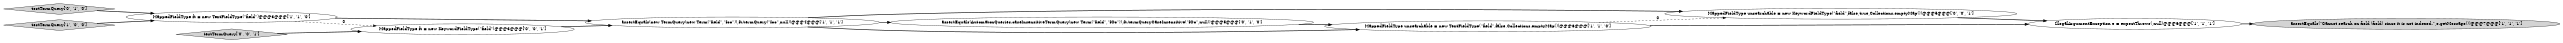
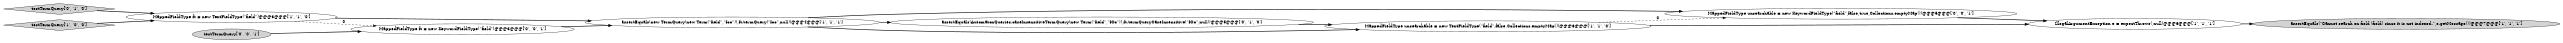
  digraph {
    rankdir=LR
    node [fillcolor=white shape=ellipse style=filled]
    edge [style=bold]
    n1 [fillcolor=lightgray label="testTermQuery['0', '1', '0']" shape=diamond]
    n2 [label="MappedFieldType ft = new TextFieldType(\"field\")@@@3@@@['1', '1', '0']"]
    n3 [label="MappedFieldType unsearchable = new KeywordFieldType(\"field\",false,true,Collections.emptyMap())@@@5@@@['0', '0', '1']"]
    n4 [label="IllegalArgumentException e = expectThrows(,null)@@@6@@@['1', '1', '1']"]
    n5 [label="assertEquals(AutomatonQueries.caseInsensitiveTermQuery(new Term(\"field\",\"fOo\")),ft.termQueryCaseInsensitive(\"fOo\",null))@@@5@@@['0', '1', '0']"]
    n6 [label="MappedFieldType unsearchable = new TextFieldType(\"field\",false,Collections.emptyMap())@@@6@@@['1', '1', '0']"]
    n7 [label="assertEquals(new TermQuery(new Term(\"field\",\"foo\")),ft.termQuery(\"foo\",null))@@@4@@@['1', '1', '1']"]
    n8 [fillcolor=lightgray label="testTermQuery['1', '0', '0']" shape=diamond]
-   n9 [fillcolor=lightgray label="testTermQuery['0', '0', '1']" shape=diamond]
+   n9 [fillcolor=lightgray label="testTermQuery['0', '0', '1']"]
    n10 [label="MappedFieldType ft = new KeywordFieldType(\"field\")@@@3@@@['0', '0', '1']"]
    n11 [fillcolor=lightgray label="assertEquals(\"Cannot search on field (field( since it is not indexed.\",e.getMessage())@@@7@@@['1', '1', '1']"]
    n1 -> n2
    n2 -> n7
    n2 -> n10 [label=0 style=dashed]
    n3 -> n4
    n4 -> n11
    n5 -> n6
    n6 -> n3 [label=0 style=dashed]
    n6 -> n4
    n7 -> n3
    n7 -> n5
    n7 -> n6
    n8 -> n2
    n9 -> n10
    n10 -> n7
  }
